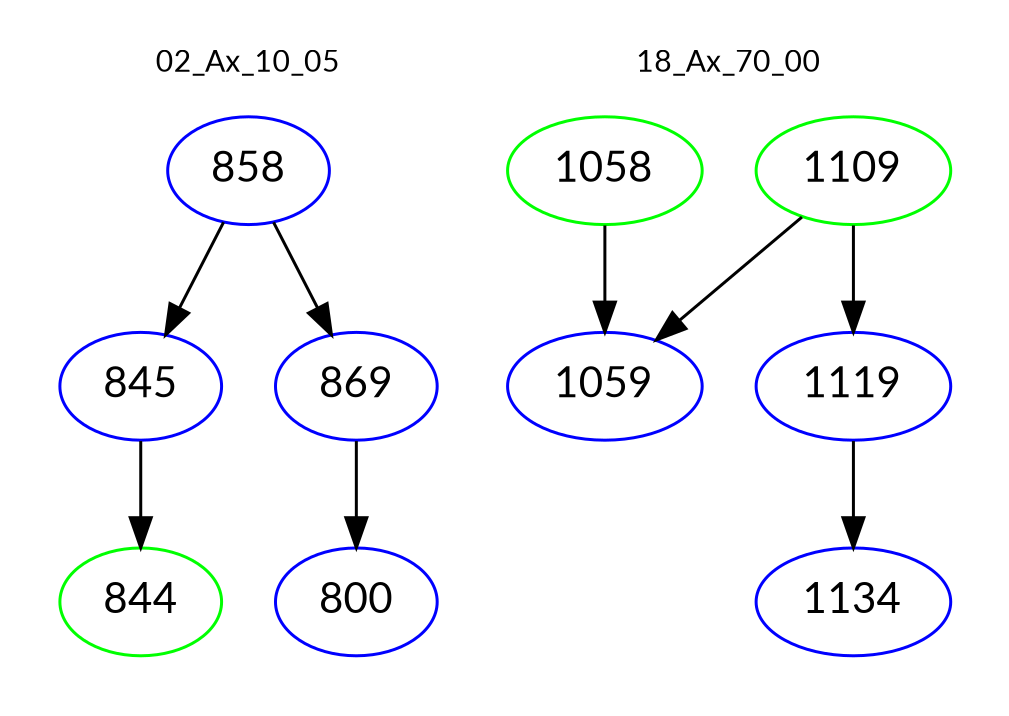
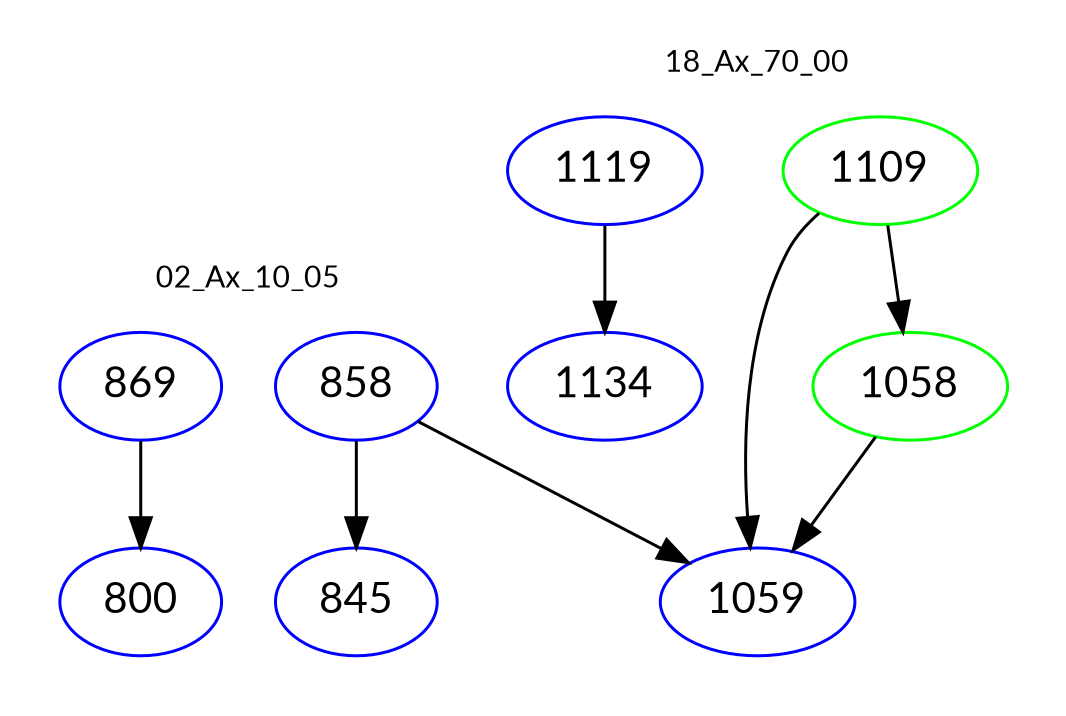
  digraph {
    fontname=Lato
    node [color=blue fontname=Lato]
    edge [color=black fontname=Lato]
    n1 [label=858]
    n2 [label=845]
    n3 [label=869]
-   n4 [color=green label=844]
    n5 [label=800]
    n6 [color=green label=1109]
    n7 [label=1059]
    n8 [label=1119]
    n9 [color=green label=1058]
    n10 [label=1134]
    subgraph cluster_1 {
      color=white
      fontsize=10
      label="02_Ax_10_05"
      n1
      n2
      n3
-     n4
      n5
    }
    subgraph cluster_2 {
      color=white
      fontsize=10
      label="18_Ax_70_00"
      n6
      n7
      n8
      n9
      n10
    }
    n1 -> n2
-   n1 -> n3
-   n2 -> n4
+   n1 -> n7
    n3 -> n5
    n6 -> n7
-   n6 -> n8
+   n6 -> n9
    n8 -> n10
    n9 -> n7
  }
